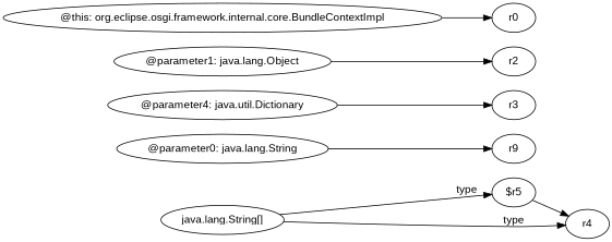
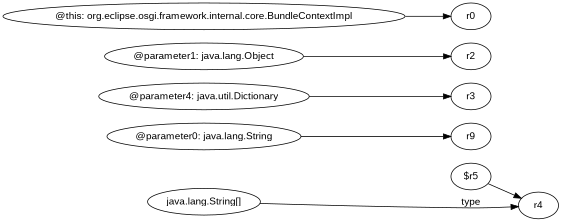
  digraph {
    fontname="Liberation Sans"
    rankdir=LR
    node [fontname="Liberation Sans"]
    edge [fontname="Liberation Sans"]
    n1 [label="java.lang.String[]"]
    n2 [label="$r5"]
    n3 [label=r4]
    n4 [label="@parameter0: java.lang.String"]
    n5 [label=r9]
    n6 [label="@parameter4: java.util.Dictionary"]
    n7 [label=r3]
    n8 [label="@parameter1: java.lang.Object"]
    n9 [label=r2]
    n10 [label="@this: org.eclipse.osgi.framework.internal.core.BundleContextImpl"]
    n11 [label=r0]
-   n1 -> n2 [label=type]
    n1 -> n3 [label=type]
    n2 -> n3
    n4 -> n5
    n6 -> n7
    n8 -> n9
    n10 -> n11
  }
